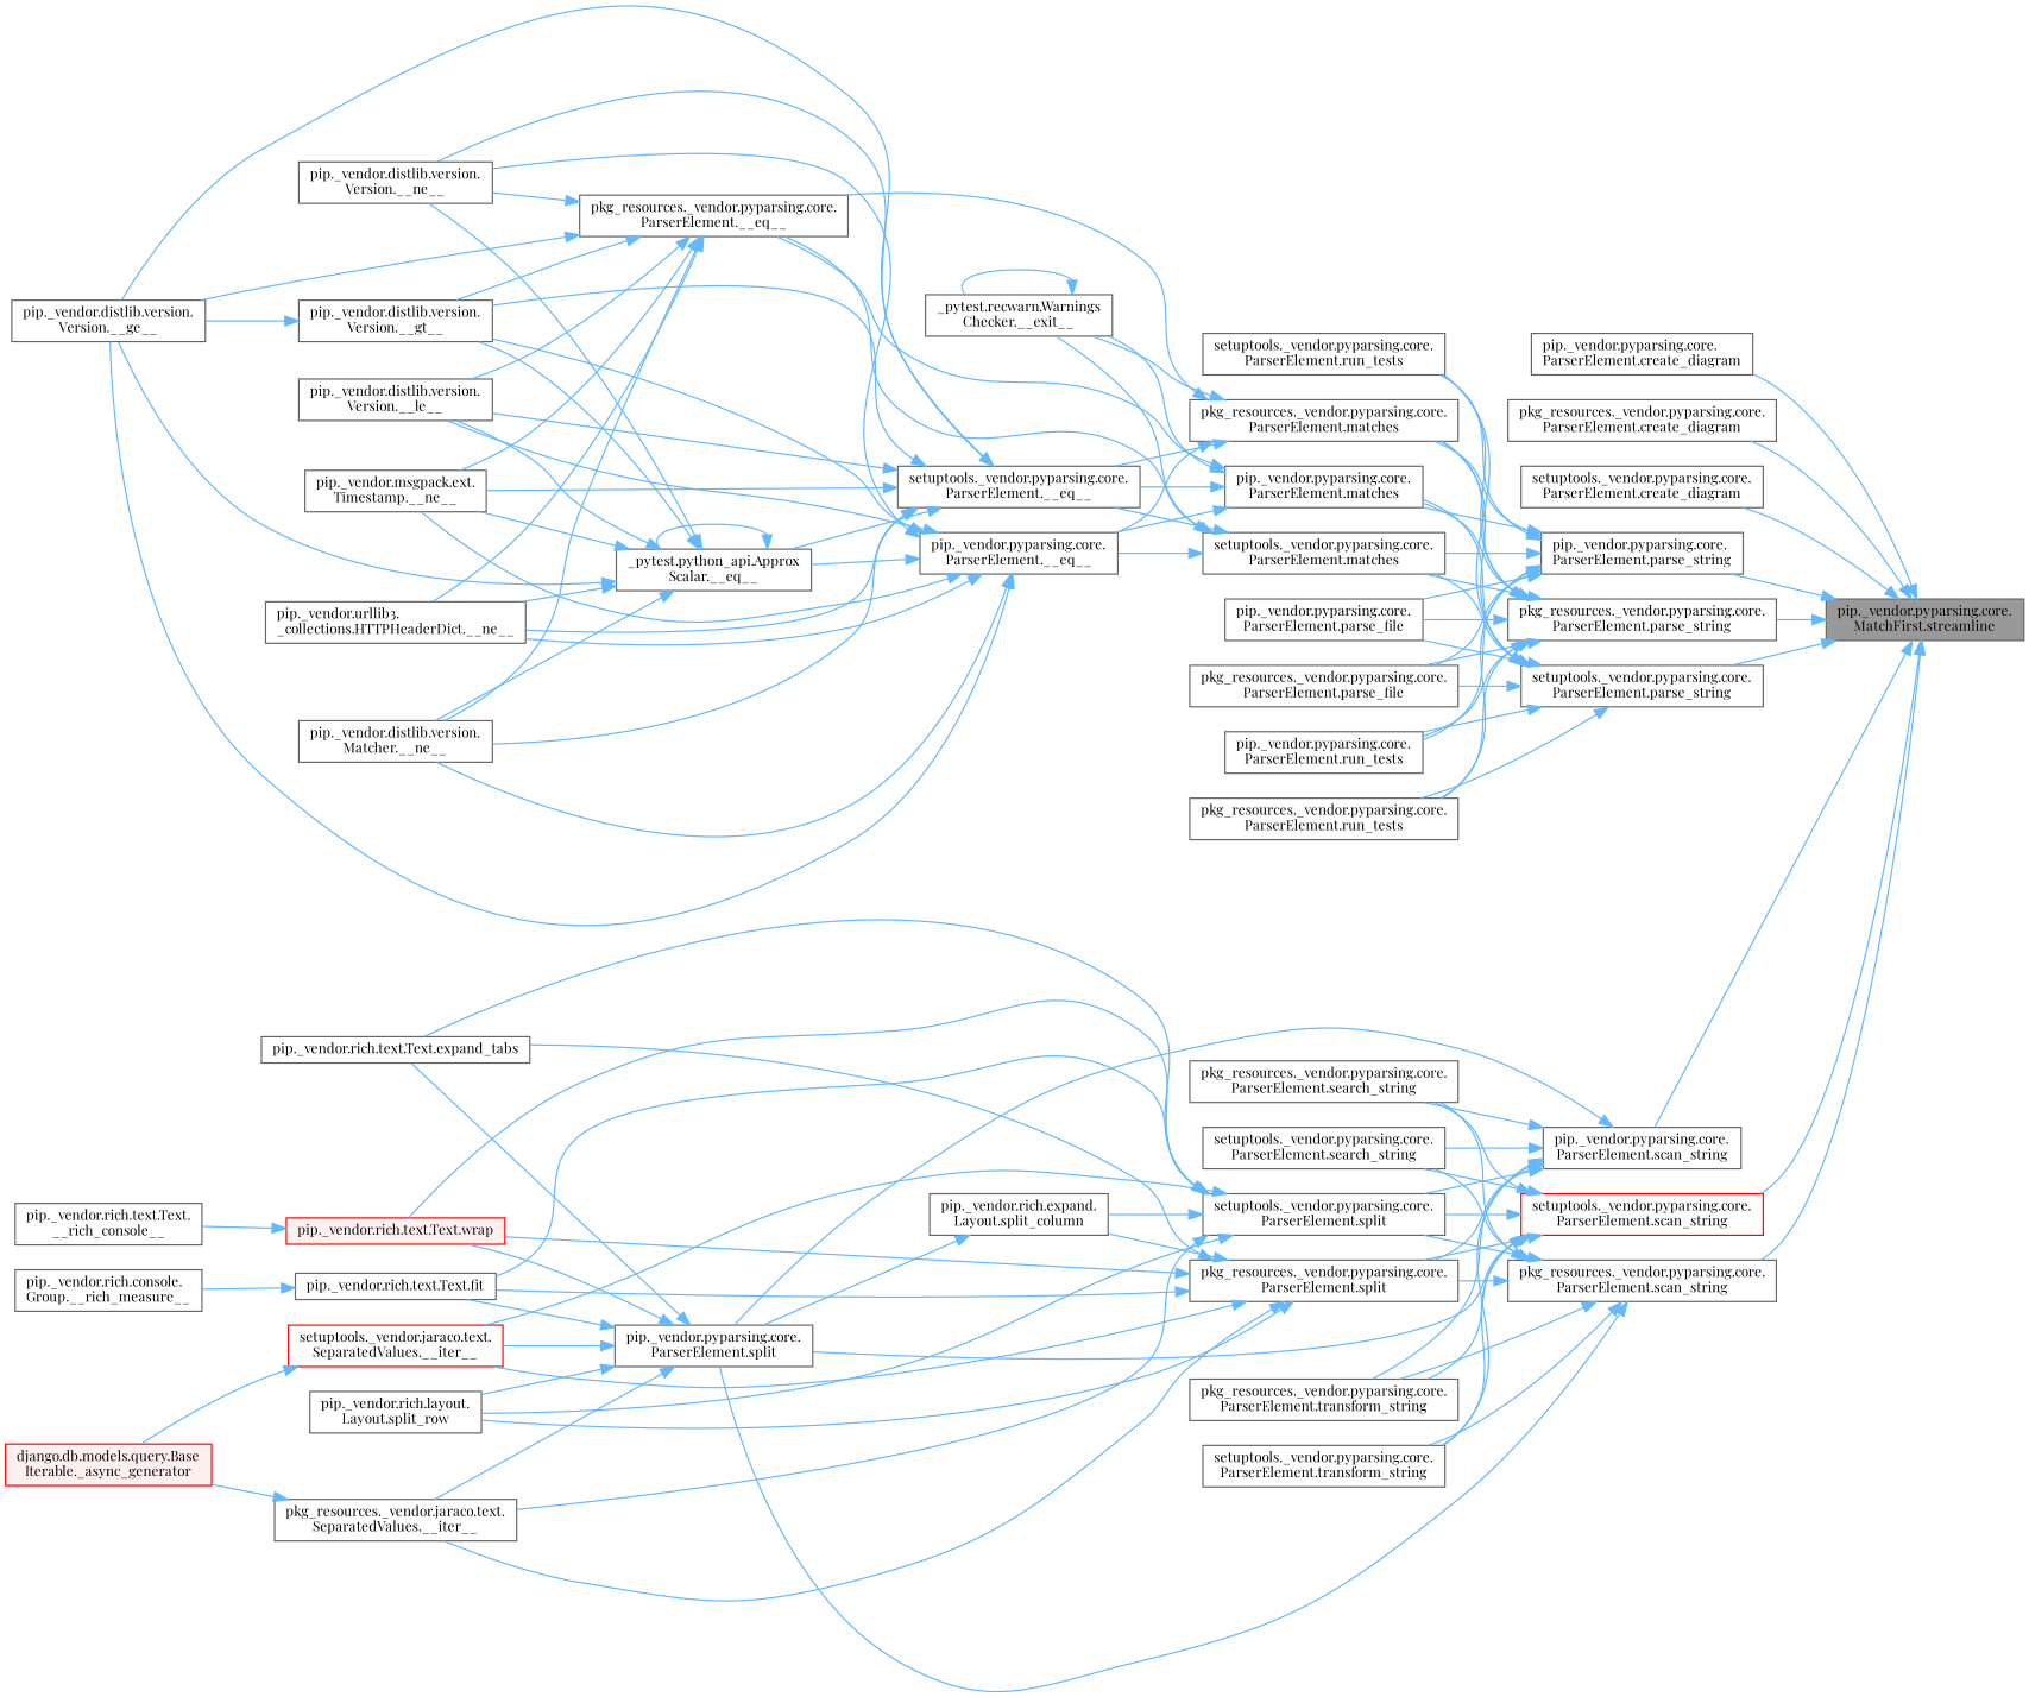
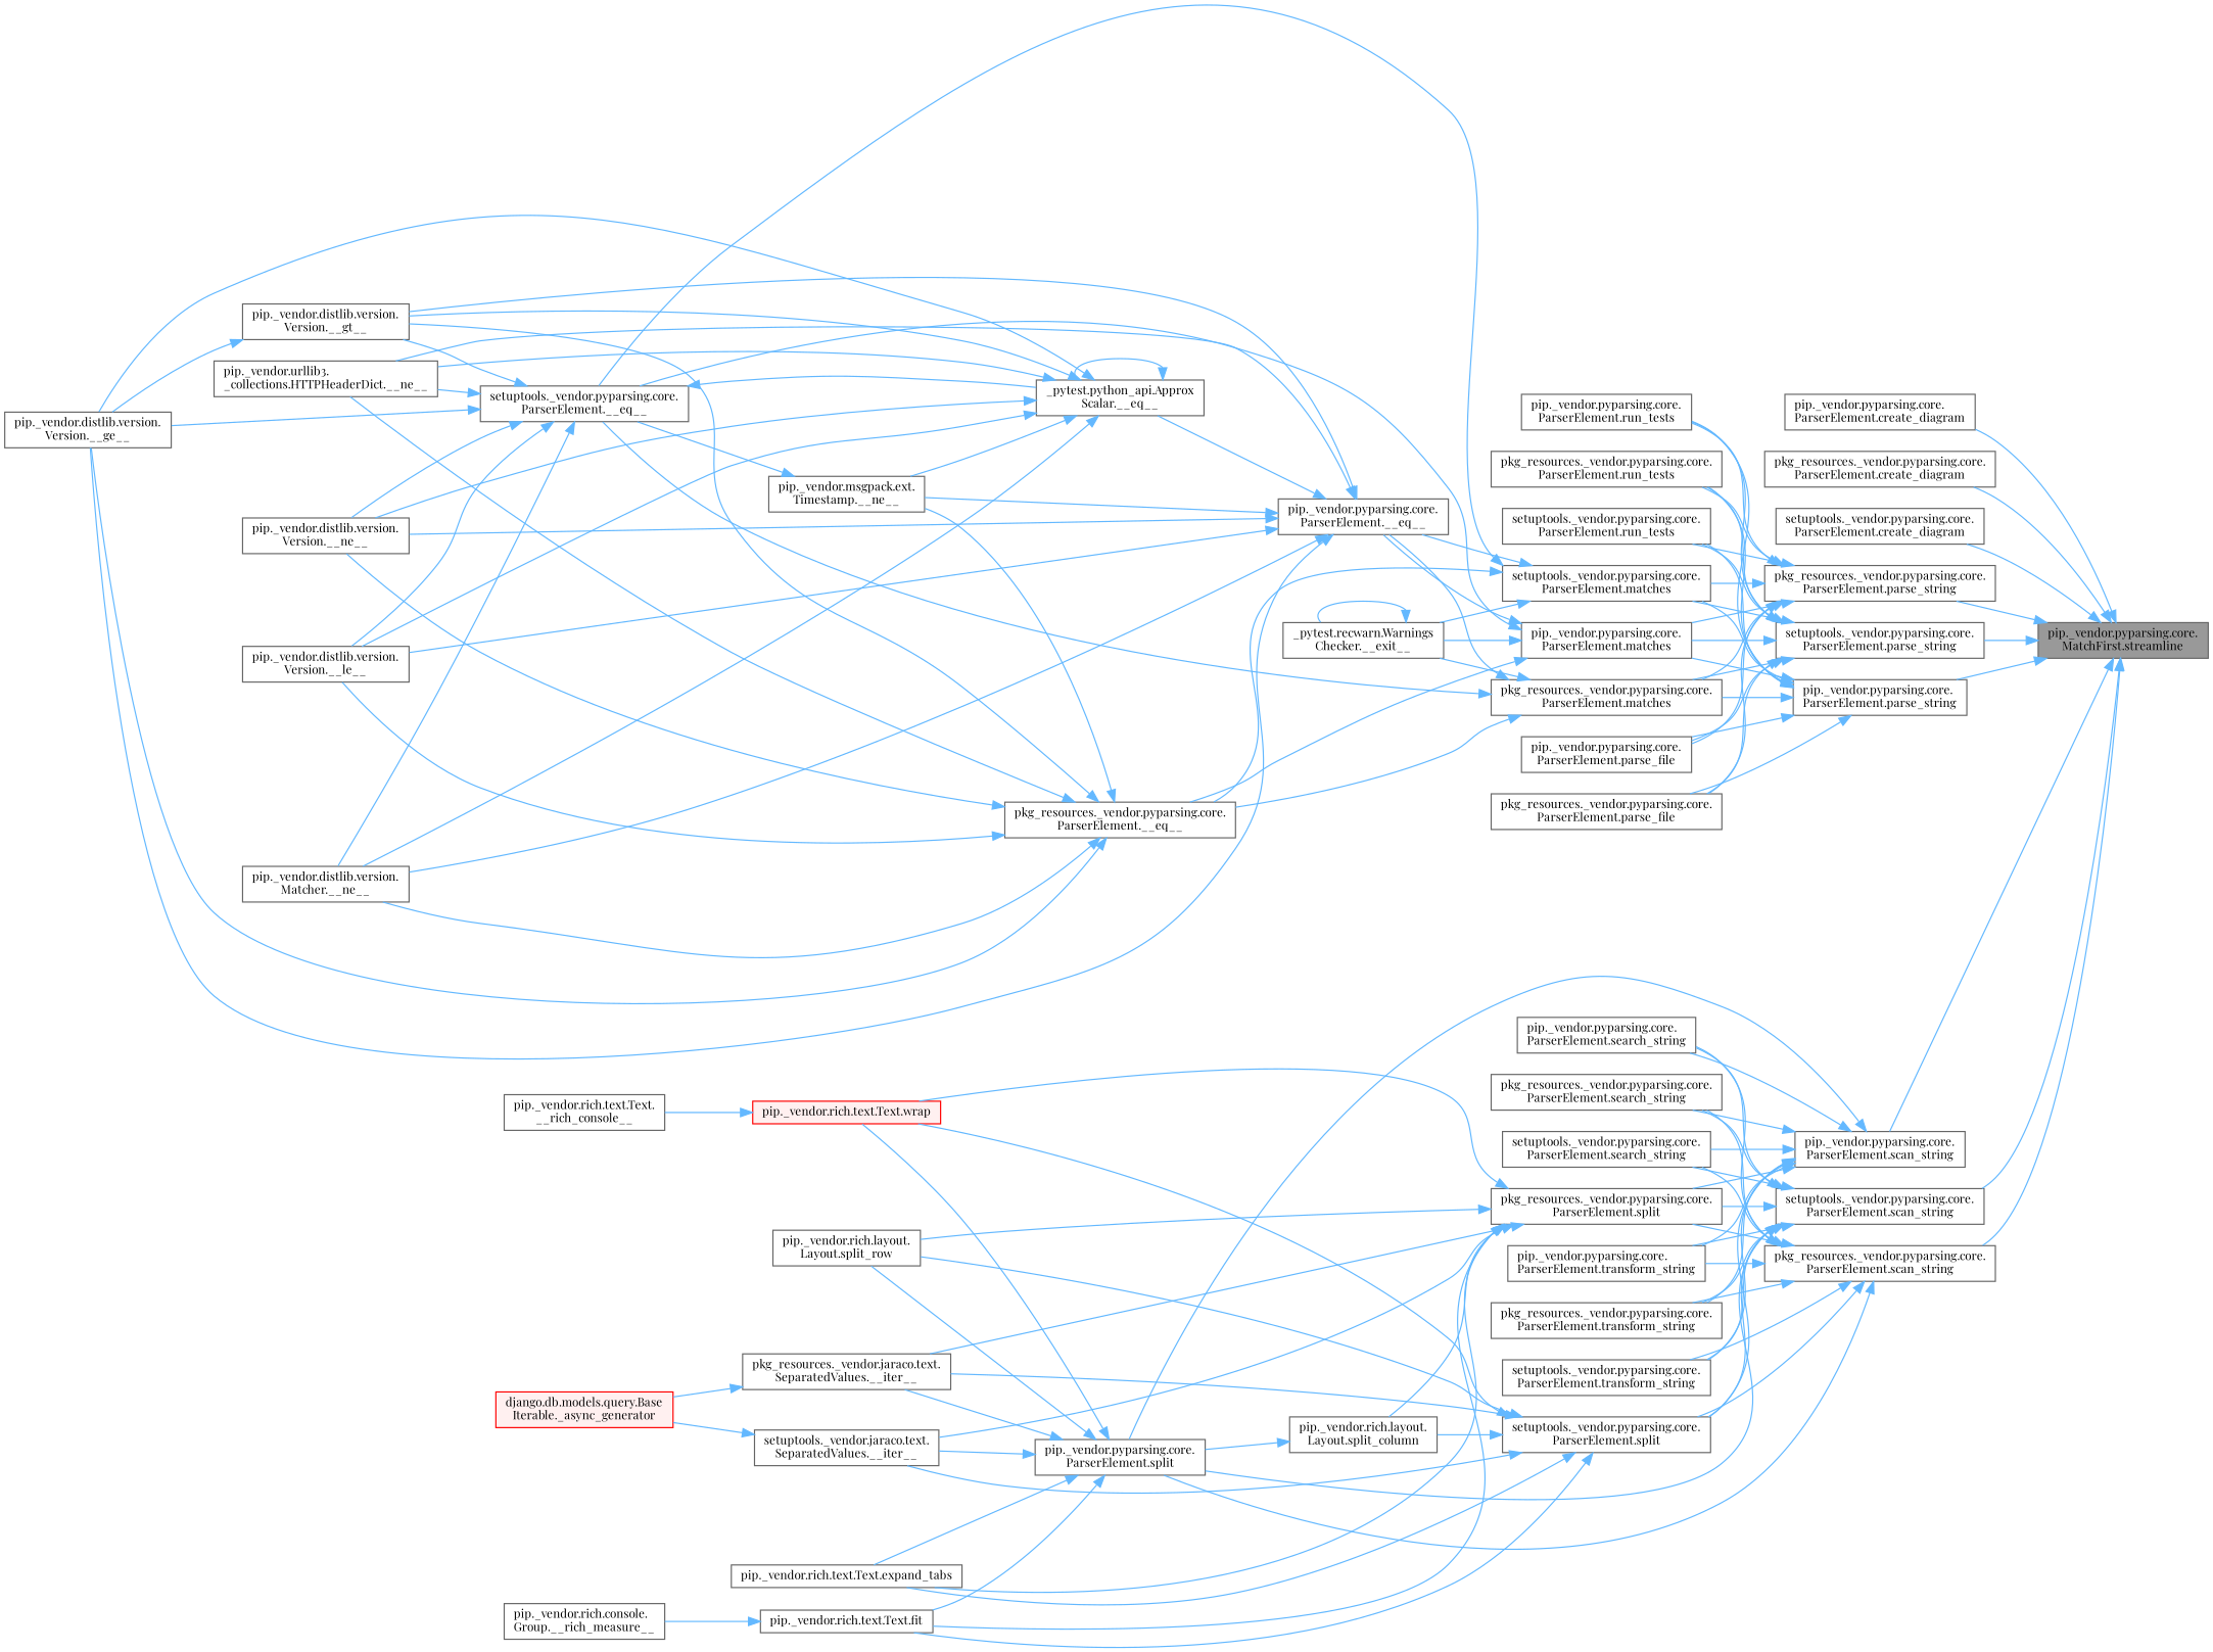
  digraph {
    fontname="Playfair Display"
    rankdir=RL
    node [color=grey40 fillcolor=white fontname="Playfair Display" fontsize=10 shape=box style=filled]
    edge [color=steelblue1 dir=back fontname="Playfair Display" fontsize=10 labelfontname=Helvetica labelfontsize=10 style=solid]
    n1 [color=gray40 fillcolor=grey60 fontcolor=black height=0.2 label="pip._vendor.pyparsing.core.\lMatchFirst.streamline" width=0.4]
    n2 [height=0.2 label="pip._vendor.pyparsing.core.\lParserElement.create_diagram" width=0.4]
    n3 [height=0.2 label="pkg_resources._vendor.pyparsing.core.\lParserElement.create_diagram" width=0.4]
    n4 [height=0.2 label="setuptools._vendor.pyparsing.core.\lParserElement.create_diagram" width=0.4]
    n5 [height=0.2 label="pip._vendor.pyparsing.core.\lParserElement.parse_string" width=0.4]
    n6 [height=0.2 label="pkg_resources._vendor.pyparsing.core.\lParserElement.parse_string" width=0.4]
    n7 [height=0.2 label="setuptools._vendor.pyparsing.core.\lParserElement.parse_string" width=0.4]
    n8 [height=0.2 label="pip._vendor.pyparsing.core.\lParserElement.scan_string" width=0.4]
    n9 [height=0.2 label="pkg_resources._vendor.pyparsing.core.\lParserElement.scan_string" width=0.4]
-   n10 [color=red height=0.2 label="setuptools._vendor.pyparsing.core.\lParserElement.scan_string" width=0.4]
+   n10 [height=0.2 label="setuptools._vendor.pyparsing.core.\lParserElement.scan_string" width=0.4]
    n11 [height=0.2 label="pip._vendor.pyparsing.core.\lParserElement.matches" width=0.4]
    n12 [height=0.2 label="pkg_resources._vendor.pyparsing.core.\lParserElement.matches" width=0.4]
    n13 [height=0.2 label="setuptools._vendor.pyparsing.core.\lParserElement.matches" width=0.4]
    n14 [height=0.2 label="pip._vendor.pyparsing.core.\lParserElement.parse_file" width=0.4]
    n15 [height=0.2 label="pkg_resources._vendor.pyparsing.core.\lParserElement.parse_file" width=0.4]
    n16 [height=0.2 label="pip._vendor.pyparsing.core.\lParserElement.run_tests" width=0.4]
    n17 [height=0.2 label="pkg_resources._vendor.pyparsing.core.\lParserElement.run_tests" width=0.4]
    n18 [height=0.2 label="setuptools._vendor.pyparsing.core.\lParserElement.run_tests" width=0.4]
+   n19 [height=0.2 label="pip._vendor.pyparsing.core.\lParserElement.search_string" width=0.4]
    n20 [height=0.2 label="pkg_resources._vendor.pyparsing.core.\lParserElement.search_string" width=0.4]
    n21 [height=0.2 label="setuptools._vendor.pyparsing.core.\lParserElement.search_string" width=0.4]
    n22 [height=0.2 label="pip._vendor.pyparsing.core.\lParserElement.split" width=0.4]
    n23 [height=0.2 label="pkg_resources._vendor.pyparsing.core.\lParserElement.split" width=0.4]
    n24 [height=0.2 label="setuptools._vendor.pyparsing.core.\lParserElement.split" width=0.4]
+   n25 [height=0.2 label="pip._vendor.pyparsing.core.\lParserElement.transform_string" width=0.4]
    n26 [height=0.2 label="pkg_resources._vendor.pyparsing.core.\lParserElement.transform_string" width=0.4]
    n27 [height=0.2 label="setuptools._vendor.pyparsing.core.\lParserElement.transform_string" width=0.4]
    n28 [height=0.2 label="pip._vendor.pyparsing.core.\lParserElement.__eq__" width=0.4]
    n29 [height=0.2 label="pkg_resources._vendor.pyparsing.core.\lParserElement.__eq__" width=0.4]
    n30 [height=0.2 label="setuptools._vendor.pyparsing.core.\lParserElement.__eq__" width=0.4]
    n31 [height=0.2 label="_pytest.recwarn.Warnings\lChecker.__exit__" width=0.4]
    n32 [height=0.2 label="_pytest.python_api.Approx\lScalar.__eq__" width=0.4]
    n33 [height=0.2 label="pip._vendor.distlib.version.\lVersion.__ge__" width=0.4]
    n34 [height=0.2 label="pip._vendor.distlib.version.\lVersion.__gt__" width=0.4]
    n35 [height=0.2 label="pip._vendor.distlib.version.\lVersion.__le__" width=0.4]
    n36 [height=0.2 label="pip._vendor.distlib.version.\lMatcher.__ne__" width=0.4]
    n37 [height=0.2 label="pip._vendor.distlib.version.\lVersion.__ne__" width=0.4]
    n38 [height=0.2 label="pip._vendor.msgpack.ext.\lTimestamp.__ne__" width=0.4]
    n39 [height=0.2 label="pip._vendor.urllib3.\l_collections.HTTPHeaderDict.__ne__" width=0.4]
    n40 [height=0.2 label="pkg_resources._vendor.jaraco.text.\lSeparatedValues.__iter__" width=0.4]
-   n41 [color=red height=0.2 label="setuptools._vendor.jaraco.text.\lSeparatedValues.__iter__" width=0.4]
+   n41 [height=0.2 label="setuptools._vendor.jaraco.text.\lSeparatedValues.__iter__" width=0.4]
    n42 [height=0.2 label="pip._vendor.rich.text.Text.expand_tabs" width=0.4]
    n43 [height=0.2 label="pip._vendor.rich.text.Text.fit" width=0.4]
    n44 [height=0.2 label="pip._vendor.rich.layout.\lLayout.split_row" width=0.4]
    n45 [color=red fillcolor="#FFF0F0" height=0.2 label="pip._vendor.rich.text.Text.wrap" width=0.4]
-   n46 [height=0.2 label="pip._vendor.rich.expand.\lLayout.split_column" width=0.4]
+   n46 [height=0.2 label="pip._vendor.rich.layout.\lLayout.split_column" width=0.4]
    n47 [color=red fillcolor="#FFF0F0" height=0.2 label="django.db.models.query.Base\lIterable._async_generator" width=0.4]
    n48 [height=0.2 label="pip._vendor.rich.console.\lGroup.__rich_measure__" width=0.4]
    n49 [height=0.2 label="pip._vendor.rich.text.Text.\l__rich_console__" width=0.4]
    n1 -> n2
    n1 -> n3
    n1 -> n4
    n1 -> n5
    n1 -> n6
    n1 -> n7
    n1 -> n8
    n1 -> n9
    n1 -> n10
    n5 -> n11
    n5 -> n12
    n5 -> n13
    n5 -> n14
    n5 -> n15
    n5 -> n16
    n5 -> n17
    n5 -> n18
    n6 -> n11
    n6 -> n12
    n6 -> n13
    n6 -> n14
    n6 -> n15
    n6 -> n16
    n6 -> n17
    n6 -> n18
    n7 -> n11
    n7 -> n12
    n7 -> n13
    n7 -> n14
    n7 -> n15
    n7 -> n16
    n7 -> n17
    n7 -> n18
+   n8 -> n19
    n8 -> n20
    n8 -> n21
    n8 -> n22
    n8 -> n23
    n8 -> n24
+   n8 -> n25
    n8 -> n26
    n8 -> n27
+   n9 -> n19
    n9 -> n20
    n9 -> n21
    n9 -> n22
    n9 -> n23
    n9 -> n24
+   n9 -> n25
    n9 -> n26
    n9 -> n27
+   n10 -> n19
    n10 -> n20
    n10 -> n21
    n10 -> n22
    n10 -> n23
    n10 -> n24
+   n10 -> n25
    n10 -> n26
    n10 -> n27
    n11 -> n28
    n11 -> n29
    n11 -> n30
    n11 -> n31
    n12 -> n28
    n12 -> n29
    n12 -> n30
    n12 -> n31
    n13 -> n28
    n13 -> n29
    n13 -> n30
    n13 -> n31
    n22 -> n40
    n22 -> n41
    n22 -> n42
    n22 -> n43
    n22 -> n44
    n22 -> n45
    n23 -> n40
    n23 -> n41
    n23 -> n42
    n23 -> n43
    n23 -> n44
    n23 -> n45
    n23 -> n46
    n24 -> n40
    n24 -> n41
    n24 -> n42
    n24 -> n43
    n24 -> n44
    n24 -> n45
    n24 -> n46
    n28 -> n32
    n28 -> n33
    n28 -> n34
    n28 -> n35
    n28 -> n36
    n28 -> n37
    n28 -> n38
    n28 -> n39
    n29 -> n33
    n29 -> n34
    n29 -> n35
    n29 -> n36
    n29 -> n37
    n29 -> n38
    n29 -> n39
    n30 -> n32
    n30 -> n33
    n30 -> n34
    n30 -> n35
    n30 -> n36
    n30 -> n37
-   n30 -> n38
+   n38 -> n30
    n30 -> n39
    n31 -> n31
    n32 -> n32
    n32 -> n33
    n32 -> n34
    n32 -> n35
    n32 -> n36
    n32 -> n37
    n32 -> n38
    n32 -> n39
    n34 -> n33
    n40 -> n47
    n41 -> n47
    n43 -> n48
    n45 -> n49
    n46 -> n22
  }
